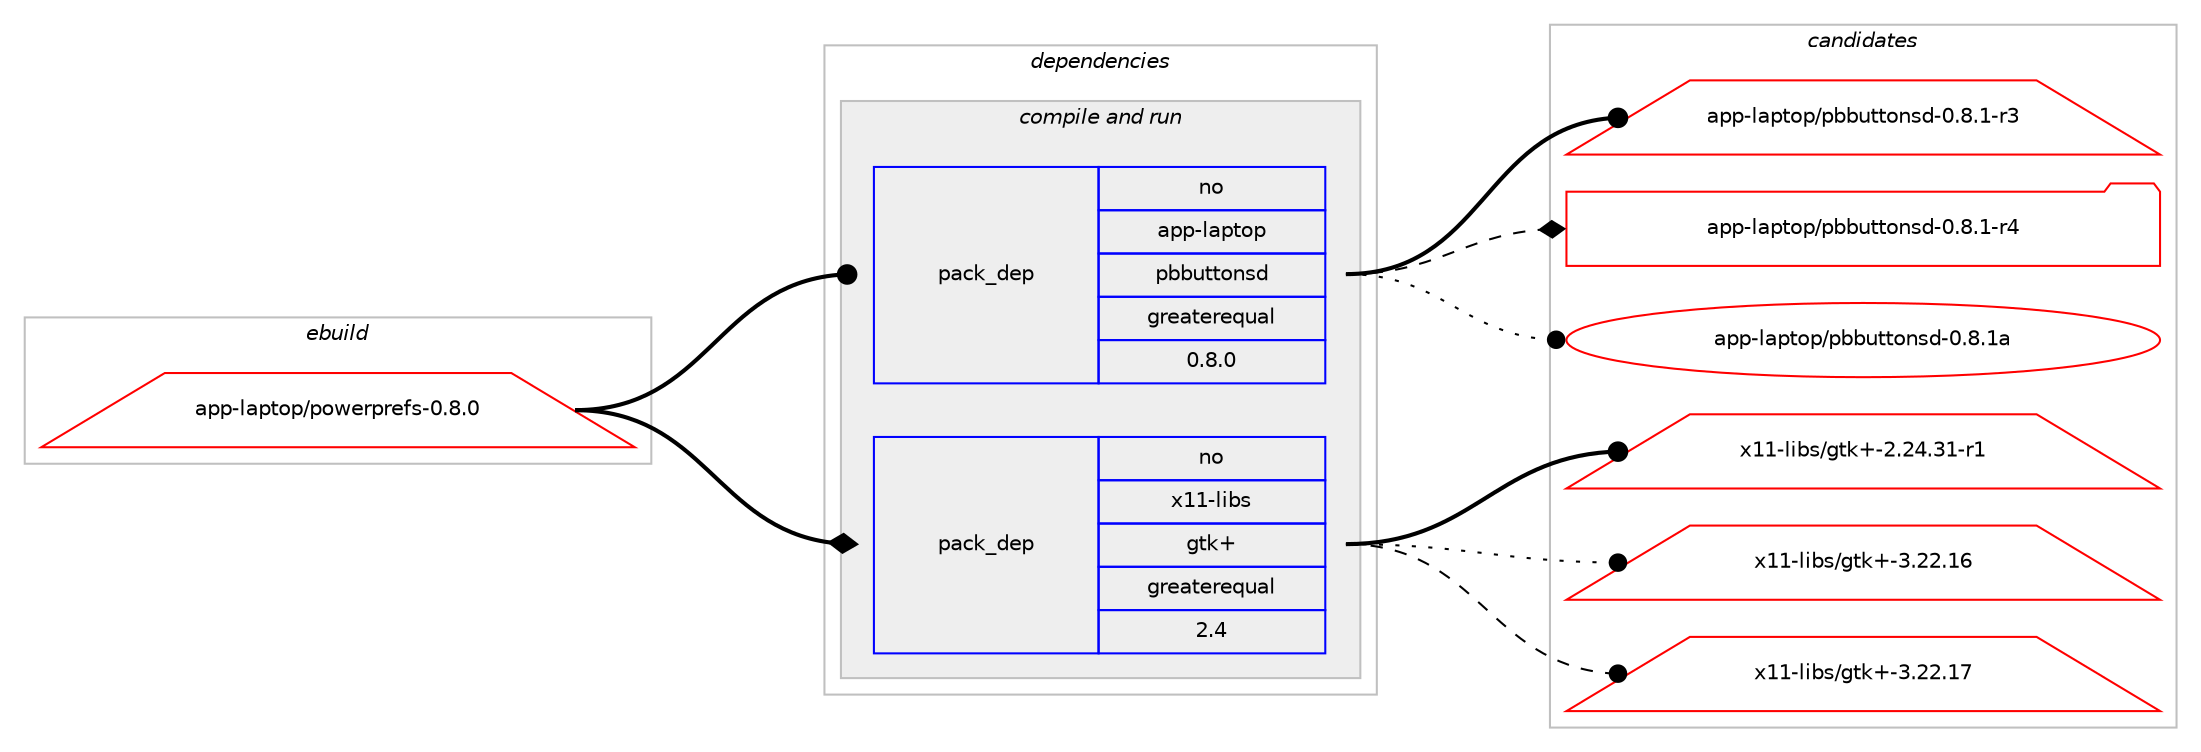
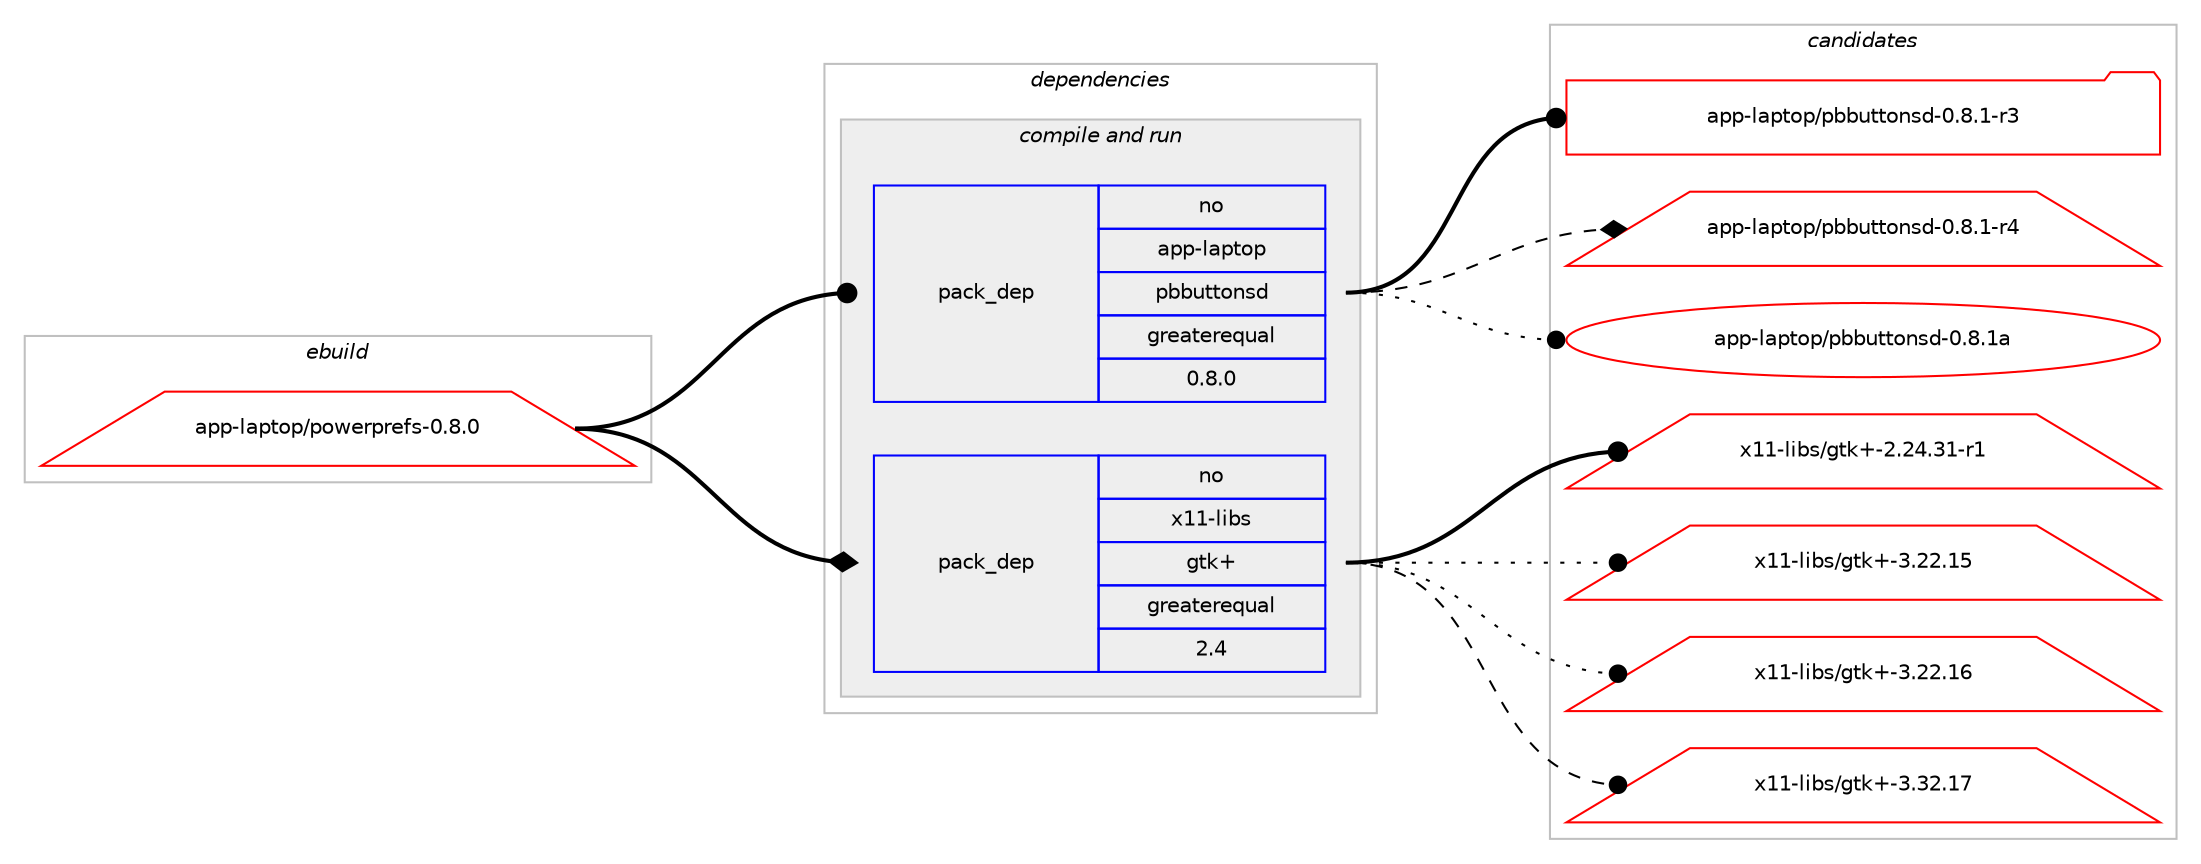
  digraph {
    compound=true
    concentrate=true
    fontname=Helvetica
    fontsize=10
    newrank=true
    rankdir=LR
    ranksep=1.5
    node [color=red fontname=Helvetica fontsize=10 shape=trapezium]
    edge [arrowhead=dot headport=w style=bold tailport=e weight=100]
    n1 [label="app-laptop/powerprefs-0.8.0" width=4]
    n2 [color=blue label=<<TABLE BORDER="0" CELLBORDER="1" CELLSPACING="0" CELLPADDING="4" WIDTH="220"><TR><TD ROWSPAN="6" CELLPADDING="30">pack_dep</TD></TR><TR><TD WIDTH="110">no</TD></TR><TR><TD>app-laptop</TD></TR><TR><TD>pbbuttonsd</TD></TR><TR><TD>greaterequal</TD></TR><TR><TD>0.8.0</TD></TR></TABLE>> shape=none]
    n3 [color=blue label=<<TABLE BORDER="0" CELLBORDER="1" CELLSPACING="0" CELLPADDING="4" WIDTH="220"><TR><TD ROWSPAN="6" CELLPADDING="30">pack_dep</TD></TR><TR><TD WIDTH="110">no</TD></TR><TR><TD>x11-libs</TD></TR><TR><TD>gtk+</TD></TR><TR><TD>greaterequal</TD></TR><TR><TD>2.4</TD></TR></TABLE>> shape=none]
-   n4 [label="app-laptop/pbbuttonsd-0.8.1-r3" width=4]
-   n5 [label="app-laptop/pbbuttonsd-0.8.1-r4" shape=folder width=4]
+   n4 [label="app-laptop/pbbuttonsd-0.8.1-r3" shape=folder width=4]
+   n5 [label="app-laptop/pbbuttonsd-0.8.1-r4" width=4]
    n6 [label="app-laptop/pbbuttonsd-0.8.1a" shape=ellipse width=4]
    n7 [label="x11-libs/gtk+-2.24.31-r1" width=4]
+   n8 [label="x11-libs/gtk+-3.22.15" width=4]
    n9 [label="x11-libs/gtk+-3.22.16" width=4]
-   n10 [label="x11-libs/gtk+-3.22.17" width=4]
+   n10 [label="x11-libs/gtk+-3.32.17" width=4]
    subgraph cluster_1 {
      color=gray
      label=<<i>ebuild</i>>
      rank=same
      n1
    }
    subgraph cluster_2 {
      color=gray
      label=<<i>dependencies</i>>
      subgraph cluster_3 {
        color=gray
        fillcolor="#eeeeee"
        label=<<i>compile</i>>
        style=filled
      }
      subgraph cluster_4 {
        color=gray
        fillcolor="#eeeeee"
        label=<<i>compile and run</i>>
        style=filled
        subgraph sub_5 {
          color=gray
          fillcolor="#eeeeee"
          label=<<i>compile and run</i>>
          style=filled
          n2
        }
        subgraph sub_6 {
          color=gray
          fillcolor="#eeeeee"
          label=<<i>compile and run</i>>
          style=filled
          n3
        }
      }
      subgraph cluster_7 {
        color=gray
        fillcolor="#eeeeee"
        label=<<i>run</i>>
        style=filled
      }
    }
    subgraph cluster_8 {
      color=gray
      label=<<i>candidates</i>>
      rank=same
      subgraph sub_9 {
        color=black
        label=<<i>candidates</i>>
        nodesep=1
        rank=same
        n4
        n5
        n6
      }
      subgraph sub_10 {
        color=black
        label=<<i>candidates</i>>
        nodesep=1
        rank=same
        n7
+       n8
        n9
        n10
      }
    }
    n1 -> n2 [weight=20]
    n1 -> n3 [arrowhead=diamond weight=20]
    n2 -> n4
    n2 -> n5 [arrowhead=diamond style=dashed]
    n2 -> n6 [style=dotted]
    n3 -> n7
+   n3 -> n8 [style=dotted]
    n3 -> n9 [style=dotted]
    n3 -> n10 [style=dashed]
  }
